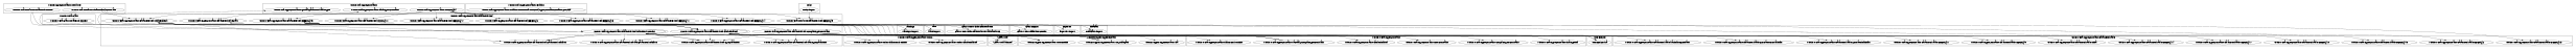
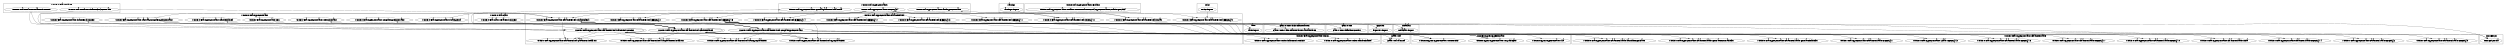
  digraph {
    "Moose::Meta::TypeConstraint::Parameterized::BEGIN@2"
    n2 [label="Moose::Meta::TypeConstraint::Parameterized::ANON@10"]
    "Moose::Meta::TypeConstraint::Parameterized::BEGIN@17"
    "Moose::Meta::TypeConstraint::Parameterized::has_type_parameter"
    "Moose::Meta::TypeConstraint::Parameterized::BEGIN@15"
    "Moose::Meta::TypeConstraint::Parameterized::BEGIN@14"
    "Moose::Meta::TypeConstraint::Parameterized::can_be_inlined"
    "Moose::Meta::TypeConstraint::Parameterized::parameterized_from"
    "Moose::Meta::TypeConstraint::Parameterized::type_parameter"
    "Moose::Meta::TypeConstraint::Parameterized::_inline_check"
    "Moose::Meta::TypeConstraint::Parameterized::BEGIN@13"
    "Moose::Meta::TypeConstraint::Parameterized::inline_environment"
-   "Moose::Meta::TypeConstraint::Parameterized::BEGIN@9" [label="Moose::Meta::Attribute::Parameterized::BEGIN@9"]
+   "Moose::Meta::TypeConstraint::Parameterized::BEGIN@9"
    "Moose::Meta::TypeConstraint::Parameterized::compile_type_constraint"
    "Moose::Meta::TypeConstraint::Parameterized::has_parameterized_from"
    "Moose::Meta::TypeConstraint::Parameterized::equals"
    "Moose::Meta::TypeConstraint::Parameterized::BEGIN@11"
    "Scalar::Util::blessed"
    "metaclass::import"
    "UNIVERSAL::isa"
    "Moose::Meta::Class::_eval_environment"
    "warnings::import"
    "MooseX::Types::TypeDecorator::_try_delegate"
    "MooseX::Types::TypeDecorator::AUTOLOAD"
    "MooseX::Types::TypeDecorator::isa"
    "base::import"
    "Exporter::import"
    "Moose::Meta::Attribute::_eval_environment"
    "Moose::Meta::Attribute::_inline_check_constraint"
    "Moose::Util::TypeConstraints::Builtins::__ANON__[Moose/Util/TypeConstraints/Builtins.pm:253]"
    "Moose::Meta::TypeConstraint::Union::inline_environment"
    "Moose::Meta::TypeConstraint::Union::can_be_inlined"
    "Class::MOP::Mixin::HasAttributes::add_attribute"
    "Moose::Meta::TypeConstraint::compile_type_constraint"
    "Moose::Meta::TypeConstraint::_set_constraint"
    "Moose::Meta::TypeConstraint::inline_environment"
+   "Moose::Meta::TypeConstraint::new"
    "Moose::Meta::TypeConstraint::_actually_compile_type_constraint"
    "Moose::Meta::TypeConstraint::is_a_type_of"
    "Moose::Meta::TypeConstraint::can_be_inlined"
    "Moose::Util::TypeConstraints::BEGIN@34"
-   "Moose::Util::TypeConstraints::get_all_parameterizable_types"
+   "Moose::Util::TypeConstraints::get_all_parameterizable_types" [label="Moose::Util::TypeConstraints::get_all_parameterizable_eval"]
    "Moose::Util::TypeConstraints::find_type_constraint"
-   "Moose::Meta::TypeConstraint::Parameterizable::BEGIN@13"
+   "Moose::Meta::TypeConstraint::Parameterizable::BEGIN@13" [label="Moose::Meta::TypeConstraint::Scalar::BEGIN@13"]
    "Moose::Meta::TypeConstraint::Parameterizable::has_inline_generator"
    "Moose::Meta::TypeConstraint::Parameterizable::BEGIN@15"
    "Moose::Meta::TypeConstraint::Parameterizable::BEGIN@2"
    "Moose::Meta::TypeConstraint::Parameterizable::BEGIN@9"
    "Moose::Meta::TypeConstraint::Parameterizable::meta"
    "Moose::Meta::TypeConstraint::Parameterizable::generate_inline_for"
    "Moose::Meta::TypeConstraint::Parameterizable::BEGIN@11"
    "Moose::Meta::TypeConstraint::Parameterizable::BEGIN@14"
    "Moose::Meta::TypeConstraint::Parameterizable::BEGIN@17"
    "Moose::Meta::TypeConstraint::Parameterizable::generate_constraint_for"
    "Moose::Meta::TypeConstraint::Parameterizable::BEGIN@10"
    "strict::import"
    "Class::MOP::_definition_context"
    subgraph cluster_1 {
      label="Moose::Meta::TypeConstraint::Parameterized"
      "Moose::Meta::TypeConstraint::Parameterized::BEGIN@2"
      n2
      "Moose::Meta::TypeConstraint::Parameterized::BEGIN@17"
      "Moose::Meta::TypeConstraint::Parameterized::has_type_parameter"
      "Moose::Meta::TypeConstraint::Parameterized::BEGIN@15"
      "Moose::Meta::TypeConstraint::Parameterized::BEGIN@14"
      "Moose::Meta::TypeConstraint::Parameterized::can_be_inlined"
      "Moose::Meta::TypeConstraint::Parameterized::parameterized_from"
      "Moose::Meta::TypeConstraint::Parameterized::type_parameter"
      "Moose::Meta::TypeConstraint::Parameterized::_inline_check"
      "Moose::Meta::TypeConstraint::Parameterized::BEGIN@13"
      "Moose::Meta::TypeConstraint::Parameterized::inline_environment"
      "Moose::Meta::TypeConstraint::Parameterized::BEGIN@9"
      "Moose::Meta::TypeConstraint::Parameterized::compile_type_constraint"
      "Moose::Meta::TypeConstraint::Parameterized::has_parameterized_from"
      "Moose::Meta::TypeConstraint::Parameterized::equals"
      "Moose::Meta::TypeConstraint::Parameterized::BEGIN@11"
    }
    subgraph cluster_2 {
      label="Scalar::Util"
      "Scalar::Util::blessed"
    }
    subgraph cluster_3 {
      label=metaclass
      "metaclass::import"
    }
    subgraph cluster_4 {
      label=UNIVERSAL
      "UNIVERSAL::isa"
    }
    subgraph cluster_5 {
      label="Moose::Meta::Class"
      "Moose::Meta::Class::_eval_environment"
    }
    subgraph cluster_6 {
      label=warnings
      "warnings::import"
    }
    subgraph cluster_7 {
      label="MooseX::Types::TypeDecorator"
      "MooseX::Types::TypeDecorator::_try_delegate"
      "MooseX::Types::TypeDecorator::AUTOLOAD"
      "MooseX::Types::TypeDecorator::isa"
    }
    subgraph cluster_8 {
      label=base
      "base::import"
    }
    subgraph cluster_9 {
      label=Exporter
      "Exporter::import"
    }
    subgraph cluster_10 {
-     label="Moose::TypeConstraints::Attribute"
+     label="Moose::Meta::Attribute"
      "Moose::Meta::Attribute::_eval_environment"
      "Moose::Meta::Attribute::_inline_check_constraint"
    }
    subgraph cluster_11 {
      label="Moose::Util::TypeConstraints::Builtins"
      "Moose::Util::TypeConstraints::Builtins::__ANON__[Moose/Util/TypeConstraints/Builtins.pm:253]"
    }
    subgraph cluster_12 {
      label="Moose::Meta::TypeConstraint::Union"
      "Moose::Meta::TypeConstraint::Union::inline_environment"
      "Moose::Meta::TypeConstraint::Union::can_be_inlined"
    }
    subgraph cluster_13 {
      label="Class::MOP::Mixin::HasAttributes"
      "Class::MOP::Mixin::HasAttributes::add_attribute"
    }
    subgraph cluster_14 {
      label="Moose::Meta::TypeConstraint"
      "Moose::Meta::TypeConstraint::compile_type_constraint"
      "Moose::Meta::TypeConstraint::_set_constraint"
      "Moose::Meta::TypeConstraint::inline_environment"
+     "Moose::Meta::TypeConstraint::new"
      "Moose::Meta::TypeConstraint::_actually_compile_type_constraint"
      "Moose::Meta::TypeConstraint::is_a_type_of"
      "Moose::Meta::TypeConstraint::can_be_inlined"
    }
    subgraph cluster_15 {
      label="Moose::Util::TypeConstraints"
      "Moose::Util::TypeConstraints::BEGIN@34"
      "Moose::Util::TypeConstraints::get_all_parameterizable_types"
      "Moose::Util::TypeConstraints::find_type_constraint"
    }
    subgraph cluster_16 {
      label="Moose::Meta::TypeConstraint::Parameterizable"
      "Moose::Meta::TypeConstraint::Parameterizable::BEGIN@13"
      "Moose::Meta::TypeConstraint::Parameterizable::has_inline_generator"
      "Moose::Meta::TypeConstraint::Parameterizable::BEGIN@15"
      "Moose::Meta::TypeConstraint::Parameterizable::BEGIN@2"
      "Moose::Meta::TypeConstraint::Parameterizable::BEGIN@9"
      "Moose::Meta::TypeConstraint::Parameterizable::meta"
      "Moose::Meta::TypeConstraint::Parameterizable::generate_inline_for"
      "Moose::Meta::TypeConstraint::Parameterizable::BEGIN@11"
      "Moose::Meta::TypeConstraint::Parameterizable::BEGIN@14"
      "Moose::Meta::TypeConstraint::Parameterizable::BEGIN@17"
      "Moose::Meta::TypeConstraint::Parameterizable::generate_constraint_for"
      "Moose::Meta::TypeConstraint::Parameterizable::BEGIN@10"
    }
    subgraph cluster_17 {
      label="strict"
      "strict::import"
    }
    subgraph cluster_18 {
-     label="Class::BEGIN"
+     label="Class::MOP"
      "Class::MOP::_definition_context"
    }
-   n2 -> "warnings::import"
+   "warnings::import" -> n2
    "Moose::Meta::TypeConstraint::Parameterized::BEGIN@17" -> "base::import"
    "Moose::Meta::TypeConstraint::Parameterized::BEGIN@15" -> "Class::MOP::Mixin::HasAttributes::add_attribute"
    "Moose::Meta::TypeConstraint::Parameterized::BEGIN@15" -> "Moose::Meta::TypeConstraint::Parameterizable::BEGIN@13"
    "Moose::Meta::TypeConstraint::Parameterized::BEGIN@15" -> "Moose::Meta::TypeConstraint::Parameterizable::BEGIN@15"
    "Moose::Meta::TypeConstraint::Parameterized::BEGIN@15" -> "Moose::Meta::TypeConstraint::Parameterizable::BEGIN@2"
    "Moose::Meta::TypeConstraint::Parameterized::BEGIN@15" -> "Moose::Meta::TypeConstraint::Parameterizable::BEGIN@9"
    "Moose::Meta::TypeConstraint::Parameterized::BEGIN@15" -> "Moose::Meta::TypeConstraint::Parameterizable::meta"
    "Moose::Meta::TypeConstraint::Parameterized::BEGIN@15" -> "Moose::Meta::TypeConstraint::Parameterizable::BEGIN@14"
    "Moose::Meta::TypeConstraint::Parameterized::BEGIN@15" -> "Moose::Meta::TypeConstraint::Parameterizable::BEGIN@17"
    "Moose::Meta::TypeConstraint::Parameterized::BEGIN@15" -> "Moose::Meta::TypeConstraint::Parameterizable::BEGIN@10"
    "Moose::Meta::TypeConstraint::Parameterized::BEGIN@15" -> "Class::MOP::_definition_context"
    "Moose::Meta::TypeConstraint::Parameterized::can_be_inlined" -> "Moose::Meta::TypeConstraint::Parameterized::can_be_inlined"
    "Moose::Meta::TypeConstraint::Parameterized::can_be_inlined" -> "Moose::Meta::TypeConstraint::Parameterized::parameterized_from"
    "Moose::Meta::TypeConstraint::Parameterized::can_be_inlined" -> "Moose::Meta::TypeConstraint::Parameterized::type_parameter"
    "Moose::Meta::TypeConstraint::Parameterized::can_be_inlined" -> "Moose::Meta::TypeConstraint::Parameterized::has_parameterized_from"
    "Moose::Meta::TypeConstraint::Parameterized::can_be_inlined" -> "MooseX::Types::TypeDecorator::AUTOLOAD"
    "Moose::Meta::TypeConstraint::Parameterized::can_be_inlined" -> "Moose::Meta::TypeConstraint::Union::can_be_inlined"
    "Moose::Meta::TypeConstraint::Parameterized::can_be_inlined" -> "Moose::Meta::TypeConstraint::can_be_inlined"
    "Moose::Meta::TypeConstraint::Parameterized::can_be_inlined" -> "Moose::Meta::TypeConstraint::Parameterizable::has_inline_generator"
    "Moose::Meta::TypeConstraint::Parameterized::_inline_check" -> "Moose::Meta::TypeConstraint::Parameterized::can_be_inlined"
    "Moose::Meta::TypeConstraint::Parameterized::_inline_check" -> "Moose::Meta::TypeConstraint::Parameterized::parameterized_from"
    "Moose::Meta::TypeConstraint::Parameterized::_inline_check" -> "Moose::Meta::TypeConstraint::Parameterized::type_parameter"
    "Moose::Meta::TypeConstraint::Parameterized::_inline_check" -> "Moose::Meta::TypeConstraint::Parameterizable::generate_inline_for"
    "Moose::Meta::TypeConstraint::Parameterized::_inline_check" -> "Moose::Meta::TypeConstraint::Parameterizable::BEGIN@11"
    "Moose::Meta::TypeConstraint::Parameterized::BEGIN@13" -> "Exporter::import"
    "Moose::Meta::TypeConstraint::Parameterized::inline_environment" -> "Moose::Meta::TypeConstraint::Parameterized::has_type_parameter"
    "Moose::Meta::TypeConstraint::Parameterized::inline_environment" -> "Moose::Meta::TypeConstraint::Parameterized::parameterized_from"
    "Moose::Meta::TypeConstraint::Parameterized::inline_environment" -> "Moose::Meta::TypeConstraint::Parameterized::type_parameter"
    "Moose::Meta::TypeConstraint::Parameterized::inline_environment" -> "Moose::Meta::TypeConstraint::Parameterized::inline_environment"
    "Moose::Meta::TypeConstraint::Parameterized::inline_environment" -> "Moose::Meta::TypeConstraint::Parameterized::has_parameterized_from"
    "Moose::Meta::TypeConstraint::Parameterized::inline_environment" -> "MooseX::Types::TypeDecorator::AUTOLOAD"
    "Moose::Meta::TypeConstraint::Parameterized::inline_environment" -> "Moose::Meta::TypeConstraint::Union::inline_environment"
    "Moose::Meta::TypeConstraint::Parameterized::inline_environment" -> "Moose::Meta::TypeConstraint::inline_environment"
    "Moose::Meta::TypeConstraint::Parameterized::compile_type_constraint" -> "Moose::Meta::TypeConstraint::Parameterized::has_type_parameter"
    "Moose::Meta::TypeConstraint::Parameterized::compile_type_constraint" -> "Moose::Meta::TypeConstraint::Parameterized::type_parameter"
    "Moose::Meta::TypeConstraint::Parameterized::compile_type_constraint" -> "Scalar::Util::blessed"
    "Moose::Meta::TypeConstraint::Parameterized::compile_type_constraint" -> "UNIVERSAL::isa"
    "Moose::Meta::TypeConstraint::Parameterized::compile_type_constraint" -> "MooseX::Types::TypeDecorator::isa"
    "Moose::Meta::TypeConstraint::Parameterized::compile_type_constraint" -> "Moose::Meta::TypeConstraint::compile_type_constraint"
    "Moose::Meta::TypeConstraint::Parameterized::compile_type_constraint" -> "Moose::Meta::TypeConstraint::_set_constraint"
    "Moose::Meta::TypeConstraint::Parameterized::compile_type_constraint" -> "Moose::Util::TypeConstraints::get_all_parameterizable_types"
    "Moose::Meta::TypeConstraint::Parameterized::compile_type_constraint" -> "Moose::Meta::TypeConstraint::Parameterizable::generate_constraint_for"
    "Moose::Meta::TypeConstraint::Parameterized::equals" -> "UNIVERSAL::isa"
    "Moose::Meta::TypeConstraint::Parameterized::equals" -> "Moose::Util::TypeConstraints::find_type_constraint"
    "Moose::Meta::TypeConstraint::Parameterized::BEGIN@11" -> "metaclass::import"
    "Moose::Meta::Class::_eval_environment" -> "Moose::Meta::TypeConstraint::Parameterized::inline_environment"
    "MooseX::Types::TypeDecorator::_try_delegate" -> "Moose::Meta::TypeConstraint::Parameterized::can_be_inlined"
    "MooseX::Types::TypeDecorator::_try_delegate" -> "Moose::Meta::TypeConstraint::Parameterized::_inline_check"
    "MooseX::Types::TypeDecorator::_try_delegate" -> "Moose::Meta::TypeConstraint::Parameterized::inline_environment"
    "Moose::Meta::Attribute::_eval_environment" -> "Moose::Meta::TypeConstraint::Parameterized::can_be_inlined"
    "Moose::Meta::Attribute::_eval_environment" -> "Moose::Meta::TypeConstraint::Parameterized::inline_environment"
    "Moose::Meta::Attribute::_inline_check_constraint" -> "Moose::Meta::TypeConstraint::Parameterized::can_be_inlined"
    "Moose::Meta::Attribute::_inline_check_constraint" -> "Moose::Meta::TypeConstraint::Parameterized::_inline_check"
    "Moose::Util::TypeConstraints::Builtins::__ANON__[Moose/Util/TypeConstraints/Builtins.pm:253]" -> "Moose::Meta::TypeConstraint::Parameterized::_inline_check"
+   "Moose::Meta::TypeConstraint::new" -> "Moose::Meta::TypeConstraint::Parameterized::compile_type_constraint"
    "Moose::Meta::TypeConstraint::_actually_compile_type_constraint" -> "Moose::Meta::TypeConstraint::Parameterized::can_be_inlined"
    "Moose::Meta::TypeConstraint::_actually_compile_type_constraint" -> "Moose::Meta::TypeConstraint::Parameterized::_inline_check"
    "Moose::Meta::TypeConstraint::_actually_compile_type_constraint" -> "Moose::Meta::TypeConstraint::Parameterized::inline_environment"
    "Moose::Meta::TypeConstraint::is_a_type_of" -> "Moose::Meta::TypeConstraint::Parameterized::equals"
    "Moose::Util::TypeConstraints::BEGIN@34" -> "Moose::Meta::TypeConstraint::Parameterized::BEGIN@2"
    "Moose::Util::TypeConstraints::BEGIN@34" -> n2
    "Moose::Util::TypeConstraints::BEGIN@34" -> "Moose::Meta::TypeConstraint::Parameterized::BEGIN@17"
    "Moose::Util::TypeConstraints::BEGIN@34" -> "Moose::Meta::TypeConstraint::Parameterized::BEGIN@15"
    "Moose::Util::TypeConstraints::BEGIN@34" -> "Moose::Meta::TypeConstraint::Parameterized::BEGIN@14"
    "Moose::Util::TypeConstraints::BEGIN@34" -> "Moose::Meta::TypeConstraint::Parameterized::BEGIN@13"
    "Moose::Util::TypeConstraints::BEGIN@34" -> "Moose::Meta::TypeConstraint::Parameterized::BEGIN@9"
    "Moose::Util::TypeConstraints::BEGIN@34" -> "Moose::Meta::TypeConstraint::Parameterized::BEGIN@11"
    "strict::import" -> "Moose::Meta::TypeConstraint::Parameterized::BEGIN@9"
  }
